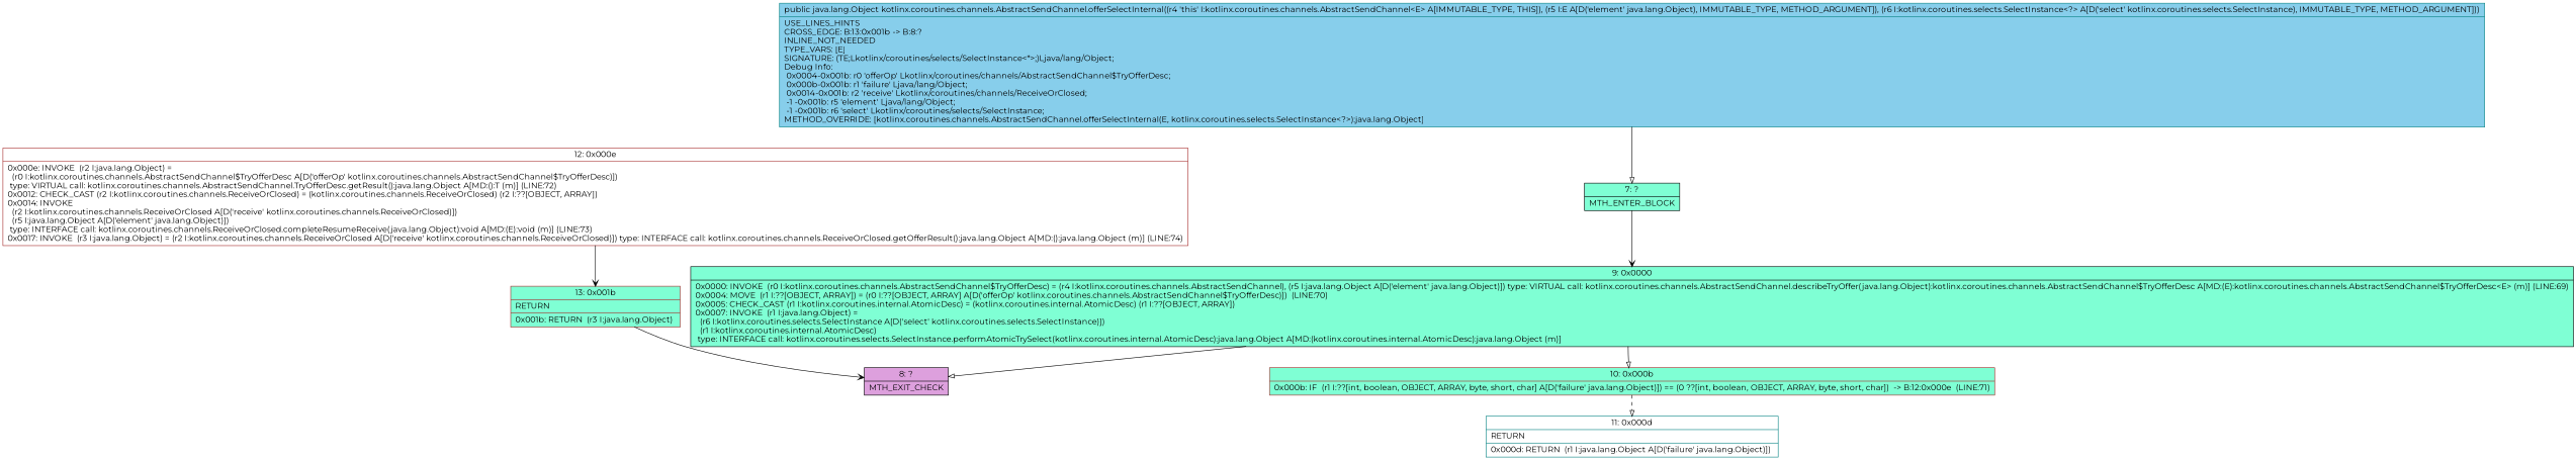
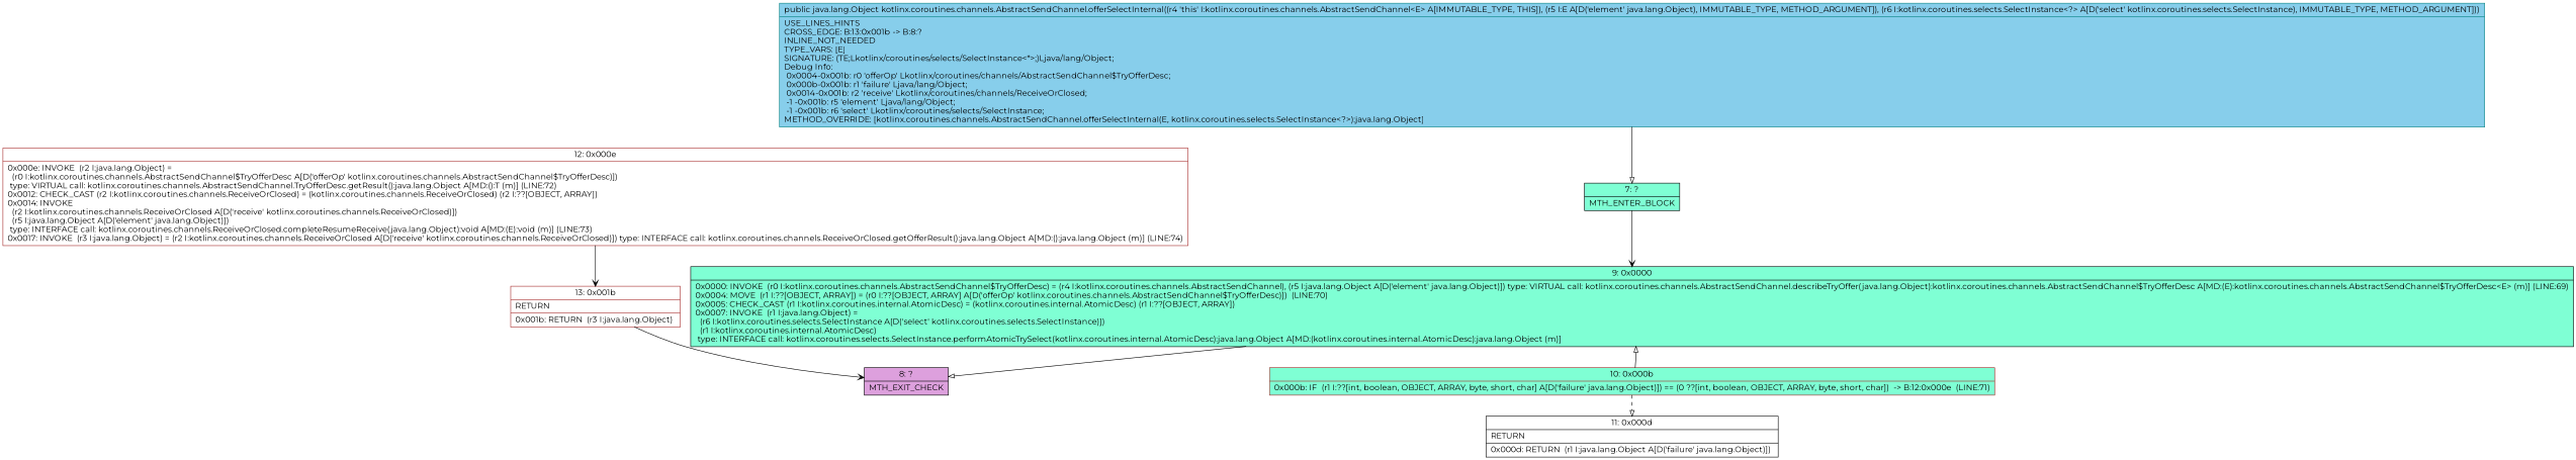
  digraph {
    fontname=Montserrat
    node [color=black fillcolor=aquamarine fontname=Montserrat shape=record style=filled]
    edge [arrowhead=onormal fontname=Montserrat]
    n1 [label="{7\:\ ?|MTH_ENTER_BLOCK\l}"]
    n2 [label="{9\:\ 0x0000|0x0000: INVOKE  (r0 I:kotlinx.coroutines.channels.AbstractSendChannel$TryOfferDesc) = (r4 I:kotlinx.coroutines.channels.AbstractSendChannel), (r5 I:java.lang.Object A[D('element' java.lang.Object)]) type: VIRTUAL call: kotlinx.coroutines.channels.AbstractSendChannel.describeTryOffer(java.lang.Object):kotlinx.coroutines.channels.AbstractSendChannel$TryOfferDesc A[MD:(E):kotlinx.coroutines.channels.AbstractSendChannel$TryOfferDesc\<E\> (m)] (LINE:69)\l0x0004: MOVE  (r1 I:??[OBJECT, ARRAY]) = (r0 I:??[OBJECT, ARRAY] A[D('offerOp' kotlinx.coroutines.channels.AbstractSendChannel$TryOfferDesc)])  (LINE:70)\l0x0005: CHECK_CAST (r1 I:kotlinx.coroutines.internal.AtomicDesc) = (kotlinx.coroutines.internal.AtomicDesc) (r1 I:??[OBJECT, ARRAY]) \l0x0007: INVOKE  (r1 I:java.lang.Object) = \l  (r6 I:kotlinx.coroutines.selects.SelectInstance A[D('select' kotlinx.coroutines.selects.SelectInstance)])\l  (r1 I:kotlinx.coroutines.internal.AtomicDesc)\l type: INTERFACE call: kotlinx.coroutines.selects.SelectInstance.performAtomicTrySelect(kotlinx.coroutines.internal.AtomicDesc):java.lang.Object A[MD:(kotlinx.coroutines.internal.AtomicDesc):java.lang.Object (m)]\l}"]
    n3 [color=brown label="{10\:\ 0x000b|0x000b: IF  (r1 I:??[int, boolean, OBJECT, ARRAY, byte, short, char] A[D('failure' java.lang.Object)]) == (0 ??[int, boolean, OBJECT, ARRAY, byte, short, char])  \-\> B:12:0x000e  (LINE:71)\l}"]
    n4 [fillcolor=plum label="{8\:\ ?|MTH_EXIT_CHECK\l}"]
-   n5 [color=teal fillcolor=white label="{11\:\ 0x000d|RETURN\l|0x000d: RETURN  (r1 I:java.lang.Object A[D('failure' java.lang.Object)]) \l}"]
+   n5 [fillcolor=white label="{11\:\ 0x000d|RETURN\l|0x000d: RETURN  (r1 I:java.lang.Object A[D('failure' java.lang.Object)]) \l}"]
    n6 [color=brown fillcolor=white label="{12\:\ 0x000e|0x000e: INVOKE  (r2 I:java.lang.Object) = \l  (r0 I:kotlinx.coroutines.channels.AbstractSendChannel$TryOfferDesc A[D('offerOp' kotlinx.coroutines.channels.AbstractSendChannel$TryOfferDesc)])\l type: VIRTUAL call: kotlinx.coroutines.channels.AbstractSendChannel.TryOfferDesc.getResult():java.lang.Object A[MD:():T (m)] (LINE:72)\l0x0012: CHECK_CAST (r2 I:kotlinx.coroutines.channels.ReceiveOrClosed) = (kotlinx.coroutines.channels.ReceiveOrClosed) (r2 I:??[OBJECT, ARRAY]) \l0x0014: INVOKE  \l  (r2 I:kotlinx.coroutines.channels.ReceiveOrClosed A[D('receive' kotlinx.coroutines.channels.ReceiveOrClosed)])\l  (r5 I:java.lang.Object A[D('element' java.lang.Object)])\l type: INTERFACE call: kotlinx.coroutines.channels.ReceiveOrClosed.completeResumeReceive(java.lang.Object):void A[MD:(E):void (m)] (LINE:73)\l0x0017: INVOKE  (r3 I:java.lang.Object) = (r2 I:kotlinx.coroutines.channels.ReceiveOrClosed A[D('receive' kotlinx.coroutines.channels.ReceiveOrClosed)]) type: INTERFACE call: kotlinx.coroutines.channels.ReceiveOrClosed.getOfferResult():java.lang.Object A[MD:():java.lang.Object (m)] (LINE:74)\l}"]
-   n7 [color=brown label="{13\:\ 0x001b|RETURN\l|0x001b: RETURN  (r3 I:java.lang.Object) \l}"]
+   n7 [color=brown fillcolor=white label="{13\:\ 0x001b|RETURN\l|0x001b: RETURN  (r3 I:java.lang.Object) \l}"]
    n8 [color=teal fillcolor=skyblue label="{public java.lang.Object kotlinx.coroutines.channels.AbstractSendChannel.offerSelectInternal((r4 'this' I:kotlinx.coroutines.channels.AbstractSendChannel\<E\> A[IMMUTABLE_TYPE, THIS]), (r5 I:E A[D('element' java.lang.Object), IMMUTABLE_TYPE, METHOD_ARGUMENT]), (r6 I:kotlinx.coroutines.selects.SelectInstance\<?\> A[D('select' kotlinx.coroutines.selects.SelectInstance), IMMUTABLE_TYPE, METHOD_ARGUMENT]))  | USE_LINES_HINTS\lCROSS_EDGE: B:13:0x001b \-\> B:8:?\lINLINE_NOT_NEEDED\lTYPE_VARS: [E]\lSIGNATURE: (TE;Lkotlinx\/coroutines\/selects\/SelectInstance\<*\>;)Ljava\/lang\/Object;\lDebug Info:\l  0x0004\-0x001b: r0 'offerOp' Lkotlinx\/coroutines\/channels\/AbstractSendChannel$TryOfferDesc;\l  0x000b\-0x001b: r1 'failure' Ljava\/lang\/Object;\l  0x0014\-0x001b: r2 'receive' Lkotlinx\/coroutines\/channels\/ReceiveOrClosed;\l  \-1 \-0x001b: r5 'element' Ljava\/lang\/Object;\l  \-1 \-0x001b: r6 'select' Lkotlinx\/coroutines\/selects\/SelectInstance;\lMETHOD_OVERRIDE: [kotlinx.coroutines.channels.AbstractSendChannel.offerSelectInternal(E, kotlinx.coroutines.selects.SelectInstance\<?\>):java.lang.Object]\l}"]
    n1 -> n2 [arrowhead=vee]
-   n2 -> n3
+   n3 -> n2
    n2 -> n4
    n3 -> n5 [style=dashed]
    n6 -> n7 [arrowhead=vee]
    n7 -> n4 [arrowhead=vee]
    n8 -> n1
  }
